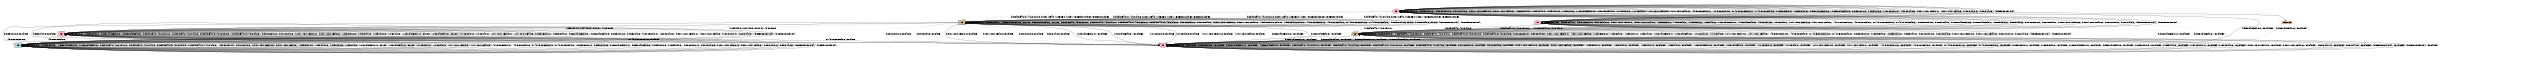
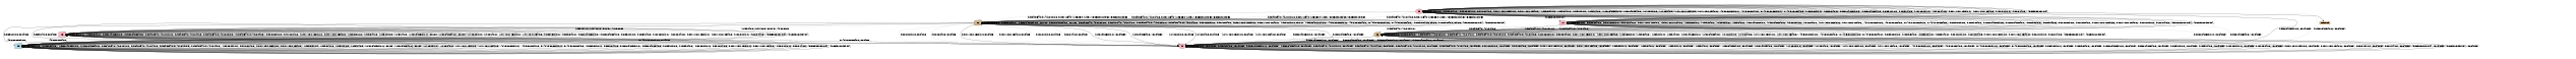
  digraph {
    fontname="DejaVu Sans Mono"
    node [fillcolor=lightpink fontname="DejaVu Sans Mono" shape=ellipse style=filled]
    edge [arrowhead=vee fontname="DejaVu Sans Mono" style=dotted]
    n1 [label=s0]
    n2 [label=s1]
    n3 [fillcolor=tan label=s2 shape=folder]
    n4 [label=s7]
    __start0 [fillcolor=tan height=0 shape=none width=0]
    n6 [label=s3 shape=folder]
    n7 [fillcolor=tan label=s6]
    n8 [fillcolor=lightblue label=s5 shape=folder]
    n1 -> n1 [label="initPing_short/ "]
    n1 -> n1 [arrowhead=onormal label="initPing_long/ " style=solid]
    n1 -> n1 [label="initNoFr_short/ "]
    n1 -> n1 [label="initNoFr_long/ " style=solid]
    n1 -> n1 [label="initUnxpFrType_short/ "]
    n1 -> n1 [label="initUnxpFrType_long/ " style=solid]
    n1 -> n1 [arrowhead=onormal label="hndPing_short/ "]
    n1 -> n1 [arrowhead=onormal label="hndPing_long/ " style=solid]
    n1 -> n1 [label="hndFin_short/ "]
    n1 -> n1 [arrowhead=onormal label="hndFin_long/ "]
    n1 -> n1 [arrowhead=onormal label="hndConClose_short/ "]
    n1 -> n1 [arrowhead=onormal label="hndConClose_long/ " style=solid]
    n1 -> n1 [arrowhead=onormal label="hndNoFr_short/ "]
    n1 -> n1 [arrowhead=onormal label="hndNoFr_long/ "]
    n1 -> n1 [label="hndUnxpFrType_short/ " style=solid]
    n1 -> n1 [label="hndUnxpFrType_long/ " style=solid]
    n1 -> n1 [arrowhead=onormal label="VldNewConID_short/ "]
    n1 -> n1 [arrowhead=onormal label="VldNewConID_long/ "]
    n1 -> n1 [label="InvldNewConID_short/ "]
    n1 -> n1 [arrowhead=onormal label="InvldNewConID_long/ " style=solid]
    n1 -> n1 [label="0rttPing_short/ " style=solid]
    n1 -> n1 [label="0rttPing_long/ " style=solid]
    n1 -> n1 [label="0rttConClose_short/ " style=solid]
    n1 -> n1 [label="0rttConClose_long/ " style=solid]
    n1 -> n1 [label="0rttFin_short/ " style=solid]
    n1 -> n1 [label="0rttFin_long/ "]
    n1 -> n1 [label="0rttNoFr_short/ " style=solid]
    n1 -> n1 [arrowhead=onormal label="0rttNoFr_long/ " style=solid]
    n1 -> n1 [label="0rttUnxpFrType_short/ " style=solid]
    n1 -> n1 [label="0rttUnxpFrType_long/ "]
    n1 -> n1 [label="0rttACK_short/ " style=solid]
    n1 -> n1 [arrowhead=onormal label="0rttACK_long/ " style=solid]
    n1 -> n1 [arrowhead=onormal label="[ChgDestConID-Ori]/ " style=solid]
    n1 -> n2 [label="initConClose_short/<ConClosed> " style=solid]
    n1 -> n2 [label="initConClose_long/<ConClosed> "]
    n1 -> n3 [label="initCltHello-vldACK_short/initSvrHello,hndEncExt,hndFin,NewSessionTicket,NewSessionTicket "]
    n1 -> n3 [arrowhead=onormal label="initCltHello-vldACK_long/initSvrHello,hndEncExt,hndFin,NewSessionTicket,NewSessionTicket "]
    n1 -> n3 [label="initCltHello-invldACK_short/initSvrHello,hndEncExt,hndFin,NewSessionTicket,NewSessionTicket "]
    n1 -> n3 [label="initCltHello-invldACK_long/initSvrHello,hndEncExt,hndFin,NewSessionTicket,NewSessionTicket "]
+   n1 -> n4 [label="[RmPadFrmInitPkts]/ "]
    n1 -> __start0 [style=solid]
    n2 -> n2 [label="initPing_short/<ConClosed> "]
    n2 -> n2 [label="initPing_long/<ConClosed> " style=solid]
    n2 -> n2 [arrowhead=onormal label="initConClose_short/<ConClosed> "]
    n2 -> n2 [label="initConClose_long/<ConClosed> "]
    n2 -> n2 [label="initCltHello-vldACK_short/<ConClosed> " style=solid]
    n2 -> n2 [label="initCltHello-vldACK_long/<ConClosed> "]
    n2 -> n2 [label="initCltHello-invldACK_short/<ConClosed> " style=solid]
    n2 -> n2 [label="initCltHello-invldACK_long/<ConClosed> "]
    n2 -> n2 [label="initNoFr_short/<ConClosed> " style=solid]
    n2 -> n2 [label="initNoFr_long/<ConClosed> "]
    n2 -> n2 [arrowhead=onormal label="initUnxpFrType_short/<ConClosed> " style=solid]
    n2 -> n2 [arrowhead=onormal label="initUnxpFrType_long/<ConClosed> "]
    n2 -> n2 [label="hndPing_short/<ConClosed> " style=solid]
    n2 -> n2 [label="hndPing_long/<ConClosed> "]
    n2 -> n2 [arrowhead=onormal label="hndFin_short/<ConClosed> "]
    n2 -> n2 [label="hndFin_long/<ConClosed> "]
    n2 -> n2 [arrowhead=onormal label="hndConClose_short/<ConClosed> "]
    n2 -> n2 [label="hndConClose_long/<ConClosed> "]
    n2 -> n2 [label="hndNoFr_short/<ConClosed> "]
    n2 -> n2 [label="hndNoFr_long/<ConClosed> " style=solid]
    n2 -> n2 [arrowhead=onormal label="hndUnxpFrType_short/<ConClosed> "]
    n2 -> n2 [label="hndUnxpFrType_long/<ConClosed> "]
    n2 -> n2 [label="VldNewConID_short/<ConClosed> "]
    n2 -> n2 [label="VldNewConID_long/<ConClosed> " style=solid]
    n2 -> n2 [label="InvldNewConID_short/<ConClosed> "]
    n2 -> n2 [label="InvldNewConID_long/<ConClosed> " style=solid]
    n2 -> n2 [label="0rttPing_short/<ConClosed> " style=solid]
    n2 -> n2 [arrowhead=onormal label="0rttPing_long/<ConClosed> "]
    n2 -> n2 [label="0rttConClose_short/<ConClosed> "]
    n2 -> n2 [arrowhead=onormal label="0rttConClose_long/<ConClosed> "]
    n2 -> n2 [label="0rttFin_short/<ConClosed> "]
    n2 -> n2 [label="0rttFin_long/<ConClosed> "]
    n2 -> n2 [label="0rttNoFr_short/<ConClosed> " style=solid]
    n2 -> n2 [arrowhead=onormal label="0rttNoFr_long/<ConClosed> " style=solid]
    n2 -> n2 [label="0rttUnxpFrType_short/<ConClosed> " style=solid]
    n2 -> n2 [arrowhead=onormal label="0rttUnxpFrType_long/<ConClosed> "]
    n2 -> n2 [arrowhead=onormal label="0rttACK_short/<ConClosed> "]
    n2 -> n2 [arrowhead=onormal label="0rttACK_long/<ConClosed> " style=solid]
    n2 -> n2 [arrowhead=onormal label="[ChgDestConID-Ori]/<ConClosed> " style=solid]
    n2 -> n2 [arrowhead=onormal label="[RmPadFrmInitPkts]/<ConClosed> " style=solid]
    n3 -> n2 [arrowhead=onormal label="hndConClose_short/<ConClosed> " style=solid]
    n3 -> n2 [label="hndConClose_long/<ConClosed> " style=solid]
    n3 -> n2 [label="hndNoFr_short/ConClose "]
    n3 -> n2 [label="hndNoFr_long/ConClose " style=solid]
    n3 -> n2 [arrowhead=onormal label="hndUnxpFrType_short/ConClose "]
    n3 -> n2 [label="hndUnxpFrType_long/ConClose "]
    n3 -> n2 [arrowhead=onormal label="0rttConClose_short/<ConClosed> "]
    n3 -> n2 [label="0rttConClose_long/<ConClosed> " style=solid]
    n3 -> n2 [arrowhead=onormal label="0rttFin_short/ConClose " style=solid]
    n3 -> n2 [label="0rttFin_long/ConClose " style=solid]
    n3 -> n2 [label="0rttNoFr_short/ConClose "]
    n3 -> n2 [arrowhead=onormal label="0rttNoFr_long/ConClose "]
    n3 -> n2 [arrowhead=onormal label="0rttUnxpFrType_short/ConClose " style=solid]
    n3 -> n2 [arrowhead=onormal label="0rttUnxpFrType_long/ConClose "]
    n3 -> n2 [label="0rttACK_short/ConClose "]
    n3 -> n2 [label="0rttACK_long/ConClose "]
    n3 -> n3 [arrowhead=onormal label="initPing_short/ "]
    n3 -> n3 [label="initPing_long/ " style=solid]
    n3 -> n3 [label="initConClose_short/<ConAct> "]
    n3 -> n3 [arrowhead=onormal label="initConClose_long/<ConAct> " style=solid]
    n3 -> n3 [label="initCltHello-vldACK_short/ "]
    n3 -> n3 [label="initCltHello-vldACK_long/ " style=solid]
    n3 -> n3 [label="initCltHello-invldACK_short/ " style=solid]
    n3 -> n3 [label="initCltHello-invldACK_long/ " style=solid]
    n3 -> n3 [label="initNoFr_short/ " style=solid]
    n3 -> n3 [arrowhead=onormal label="initNoFr_long/ " style=solid]
    n3 -> n3 [label="initUnxpFrType_short/ "]
    n3 -> n3 [label="initUnxpFrType_long/ " style=solid]
    n3 -> n3 [label="hndPing_short/PingACK "]
    n3 -> n3 [arrowhead=onormal label="hndPing_long/PingACK "]
    n3 -> n3 [arrowhead=onormal label="VldNewConID_short/ " style=solid]
    n3 -> n3 [label="VldNewConID_long/ " style=solid]
    n3 -> n3 [arrowhead=onormal label="InvldNewConID_short/ " style=solid]
    n3 -> n3 [label="InvldNewConID_long/ " style=solid]
    n3 -> n3 [arrowhead=onormal label="0rttPing_short/PingACK " style=solid]
    n3 -> n3 [label="0rttPing_long/PingACK " style=solid]
    n3 -> n3 [label="[ChgDestConID-Ori]/ " style=solid]
    n3 -> n3 [arrowhead=onormal label="[RmPadFrmInitPkts]/ "]
    n3 -> n6 [arrowhead=onormal label="hndFin_short/HndshkDone,NewToken,VldNewConID "]
    n3 -> n6 [label="hndFin_long/HndshkDone,NewToken,VldNewConID "]
    n4 -> n2 [label="initConClose_short/<ConClosed> "]
    n4 -> n2 [arrowhead=onormal label="initConClose_long/<ConClosed> "]
    n4 -> n4 [arrowhead=onormal label="initPing_short/ "]
    n4 -> n4 [label="initPing_long/ "]
    n4 -> n4 [arrowhead=onormal label="initNoFr_short/ "]
    n4 -> n4 [label="initNoFr_long/ " style=solid]
    n4 -> n4 [label="initUnxpFrType_short/ " style=solid]
    n4 -> n4 [arrowhead=onormal label="initUnxpFrType_long/ "]
    n4 -> n4 [label="hndPing_short/ "]
    n4 -> n4 [label="hndPing_long/ " style=solid]
    n4 -> n4 [label="hndFin_short/ "]
    n4 -> n4 [arrowhead=onormal label="hndFin_long/ " style=solid]
    n4 -> n4 [label="hndConClose_short/ " style=solid]
    n4 -> n4 [label="hndConClose_long/ "]
    n4 -> n4 [arrowhead=onormal label="hndNoFr_short/ " style=solid]
    n4 -> n4 [label="hndNoFr_long/ " style=solid]
    n4 -> n4 [label="hndUnxpFrType_short/ "]
    n4 -> n4 [arrowhead=onormal label="hndUnxpFrType_long/ " style=solid]
    n4 -> n4 [arrowhead=onormal label="VldNewConID_short/ "]
    n4 -> n4 [arrowhead=onormal label="VldNewConID_long/ "]
    n4 -> n4 [arrowhead=onormal label="InvldNewConID_short/ "]
    n4 -> n4 [arrowhead=onormal label="InvldNewConID_long/ "]
    n4 -> n4 [arrowhead=onormal label="0rttPing_short/ " style=solid]
    n4 -> n4 [label="0rttPing_long/ "]
    n4 -> n4 [label="0rttConClose_short/ "]
    n4 -> n4 [label="0rttConClose_long/ " style=solid]
    n4 -> n4 [label="0rttFin_short/ "]
    n4 -> n4 [label="0rttFin_long/ " style=solid]
    n4 -> n4 [label="0rttNoFr_short/ " style=solid]
    n4 -> n4 [arrowhead=onormal label="0rttNoFr_long/ "]
    n4 -> n4 [label="0rttUnxpFrType_short/ "]
    n4 -> n4 [arrowhead=onormal label="0rttUnxpFrType_long/ " style=solid]
    n4 -> n4 [label="0rttACK_short/ "]
    n4 -> n4 [arrowhead=onormal label="0rttACK_long/ "]
    n4 -> n4 [label="[ChgDestConID-Ori]/ " style=solid]
    n4 -> n4 [arrowhead=onormal label="[RmPadFrmInitPkts]/ " style=solid]
    n4 -> n7 [arrowhead=onormal label="initCltHello-vldACK_short/ "]
    n4 -> n7 [label="initCltHello-vldACK_long/ "]
    n4 -> n7 [arrowhead=onormal label="initCltHello-invldACK_short/ " style=solid]
    n4 -> n7 [arrowhead=onormal label="initCltHello-invldACK_long/ " style=solid]
    n6 -> n2 [arrowhead=onormal label="InvldNewConID_short/ConClose "]
    n6 -> n2 [arrowhead=onormal label="InvldNewConID_long/ConClose " style=solid]
    n6 -> n6 [label="initPing_short/ "]
    n6 -> n6 [arrowhead=onormal label="initPing_long/ "]
    n6 -> n6 [arrowhead=onormal label="initConClose_short/ " style=solid]
    n6 -> n6 [arrowhead=onormal label="initConClose_long/ "]
    n6 -> n6 [arrowhead=onormal label="initCltHello-vldACK_short/ " style=solid]
    n6 -> n6 [label="initCltHello-vldACK_long/ "]
    n6 -> n6 [label="initCltHello-invldACK_short/ "]
    n6 -> n6 [arrowhead=onormal label="initCltHello-invldACK_long/ " style=solid]
    n6 -> n6 [arrowhead=onormal label="initNoFr_short/ " style=solid]
    n6 -> n6 [label="initNoFr_long/ " style=solid]
    n6 -> n6 [label="initUnxpFrType_short/ "]
    n6 -> n6 [arrowhead=onormal label="initUnxpFrType_long/ "]
    n6 -> n6 [arrowhead=onormal label="hndPing_short/ " style=solid]
    n6 -> n6 [label="hndPing_long/ " style=solid]
    n6 -> n6 [label="hndFin_short/ "]
    n6 -> n6 [label="hndFin_long/ " style=solid]
    n6 -> n6 [arrowhead=onormal label="hndConClose_short/<ConAct> "]
    n6 -> n6 [label="hndConClose_long/<ConAct> " style=solid]
    n6 -> n6 [label="hndNoFr_short/ " style=solid]
    n6 -> n6 [arrowhead=onormal label="hndNoFr_long/ " style=solid]
    n6 -> n6 [arrowhead=onormal label="hndUnxpFrType_short/ "]
    n6 -> n6 [label="hndUnxpFrType_long/ " style=solid]
    n6 -> n6 [label="0rttPing_short/ " style=solid]
    n6 -> n6 [arrowhead=onormal label="0rttPing_long/ " style=solid]
    n6 -> n6 [label="0rttConClose_short/ "]
    n6 -> n6 [arrowhead=onormal label="0rttConClose_long/ " style=solid]
    n6 -> n6 [arrowhead=onormal label="0rttFin_short/ "]
    n6 -> n6 [arrowhead=onormal label="0rttFin_long/ "]
    n6 -> n6 [label="0rttNoFr_short/ "]
    n6 -> n6 [arrowhead=onormal label="0rttNoFr_long/ "]
    n6 -> n6 [label="0rttUnxpFrType_short/ "]
    n6 -> n6 [label="0rttUnxpFrType_long/ "]
    n6 -> n6 [label="0rttACK_short/ "]
    n6 -> n6 [arrowhead=onormal label="0rttACK_long/ "]
    n6 -> n6 [label="[ChgDestConID-Ori]/ " style=solid]
    n6 -> n6 [label="[RmPadFrmInitPkts]/ " style=solid]
    n6 -> n8 [arrowhead=onormal label="VldNewConID_short/ "]
    n6 -> n8 [arrowhead=onormal label="VldNewConID_long/ "]
    n7 -> n2 [arrowhead=onormal label="initConClose_short/<ConClosed> "]
    n7 -> n2 [arrowhead=onormal label="initConClose_long/<ConClosed> "]
    n7 -> n2 [label="0rttConClose_short/<ConClosed> " style=solid]
    n7 -> n2 [arrowhead=onormal label="0rttConClose_long/<ConClosed> "]
    n7 -> n7 [arrowhead=onormal label="initPing_short/ " style=solid]
    n7 -> n7 [arrowhead=onormal label="initPing_long/ " style=solid]
    n7 -> n7 [arrowhead=onormal label="initCltHello-vldACK_short/ " style=solid]
    n7 -> n7 [arrowhead=onormal label="initCltHello-vldACK_long/ " style=solid]
    n7 -> n7 [arrowhead=onormal label="initCltHello-invldACK_short/ "]
    n7 -> n7 [arrowhead=onormal label="initCltHello-invldACK_long/ " style=solid]
    n7 -> n7 [arrowhead=onormal label="initNoFr_short/ " style=solid]
    n7 -> n7 [arrowhead=onormal label="initNoFr_long/ " style=solid]
    n7 -> n7 [arrowhead=onormal label="initUnxpFrType_short/ " style=solid]
    n7 -> n7 [arrowhead=onormal label="initUnxpFrType_long/ "]
    n7 -> n7 [arrowhead=onormal label="hndPing_short/ " style=solid]
    n7 -> n7 [label="hndPing_long/ " style=solid]
    n7 -> n7 [arrowhead=onormal label="hndFin_short/ "]
    n7 -> n7 [label="hndFin_long/ "]
    n7 -> n7 [label="hndConClose_short/ "]
    n7 -> n7 [arrowhead=onormal label="hndConClose_long/ "]
    n7 -> n7 [arrowhead=onormal label="hndNoFr_short/ "]
    n7 -> n7 [label="hndNoFr_long/ "]
    n7 -> n7 [label="hndUnxpFrType_short/ " style=solid]
    n7 -> n7 [label="hndUnxpFrType_long/ "]
    n7 -> n7 [label="VldNewConID_short/ " style=solid]
    n7 -> n7 [label="VldNewConID_long/ "]
    n7 -> n7 [arrowhead=onormal label="InvldNewConID_short/ "]
    n7 -> n7 [label="InvldNewConID_long/ " style=solid]
    n7 -> n7 [label="0rttPing_short/ "]
    n7 -> n7 [label="0rttPing_long/ "]
    n7 -> n7 [arrowhead=onormal label="0rttFin_short/ "]
    n7 -> n7 [label="0rttFin_long/ " style=solid]
    n7 -> n7 [label="0rttNoFr_short/ "]
    n7 -> n7 [label="0rttNoFr_long/ "]
    n7 -> n7 [arrowhead=onormal label="0rttUnxpFrType_short/ " style=solid]
    n7 -> n7 [arrowhead=onormal label="0rttUnxpFrType_long/ "]
    n7 -> n7 [label="0rttACK_short/ " style=solid]
    n7 -> n7 [label="0rttACK_long/ "]
    n7 -> n7 [label="[ChgDestConID-Ori]/ "]
    n7 -> n7 [label="[RmPadFrmInitPkts]/ "]
    n8 -> n8 [label="initPing_short/ " style=solid]
    n8 -> n8 [label="initPing_long/ " style=solid]
    n8 -> n8 [arrowhead=onormal label="initConClose_short/ " style=solid]
    n8 -> n8 [arrowhead=onormal label="initConClose_long/ " style=solid]
    n8 -> n8 [label="initCltHello-vldACK_short/ " style=solid]
    n8 -> n8 [label="initCltHello-vldACK_long/ "]
    n8 -> n8 [label="initCltHello-invldACK_short/ "]
    n8 -> n8 [arrowhead=onormal label="initCltHello-invldACK_long/ " style=solid]
    n8 -> n8 [label="initNoFr_short/ "]
    n8 -> n8 [arrowhead=onormal label="initNoFr_long/ "]
    n8 -> n8 [label="initUnxpFrType_short/ "]
    n8 -> n8 [arrowhead=onormal label="initUnxpFrType_long/ " style=solid]
    n8 -> n8 [arrowhead=onormal label="hndPing_short/ " style=solid]
    n8 -> n8 [arrowhead=onormal label="hndPing_long/ " style=solid]
    n8 -> n8 [label="hndFin_short/ "]
    n8 -> n8 [arrowhead=onormal label="hndFin_long/ " style=solid]
    n8 -> n8 [label="hndConClose_short/<ConAct> " style=solid]
    n8 -> n8 [label="hndConClose_long/<ConAct> "]
    n8 -> n8 [label="hndNoFr_short/ " style=solid]
    n8 -> n8 [arrowhead=onormal label="hndNoFr_long/ " style=solid]
    n8 -> n8 [label="hndUnxpFrType_short/ " style=solid]
    n8 -> n8 [arrowhead=onormal label="hndUnxpFrType_long/ " style=solid]
    n8 -> n8 [label="VldNewConID_short/ " style=solid]
    n8 -> n8 [label="VldNewConID_long/ "]
    n8 -> n8 [arrowhead=onormal label="InvldNewConID_short/ "]
    n8 -> n8 [label="InvldNewConID_long/ " style=solid]
    n8 -> n8 [arrowhead=onormal label="0rttPing_short/ "]
    n8 -> n8 [arrowhead=onormal label="0rttPing_long/ "]
    n8 -> n8 [label="0rttConClose_short/ " style=solid]
    n8 -> n8 [label="0rttConClose_long/ "]
    n8 -> n8 [arrowhead=onormal label="0rttFin_short/ " style=solid]
    n8 -> n8 [label="0rttFin_long/ "]
    n8 -> n8 [label="0rttNoFr_short/ "]
    n8 -> n8 [label="0rttNoFr_long/ "]
    n8 -> n8 [label="0rttUnxpFrType_short/ " style=solid]
    n8 -> n8 [arrowhead=onormal label="0rttUnxpFrType_long/ " style=solid]
    n8 -> n8 [arrowhead=onormal label="0rttACK_short/ " style=solid]
    n8 -> n8 [label="0rttACK_long/ " style=solid]
    n8 -> n8 [label="[ChgDestConID-Ori]/ " style=solid]
    n8 -> n8 [label="[RmPadFrmInitPkts]/ " style=solid]
  }
